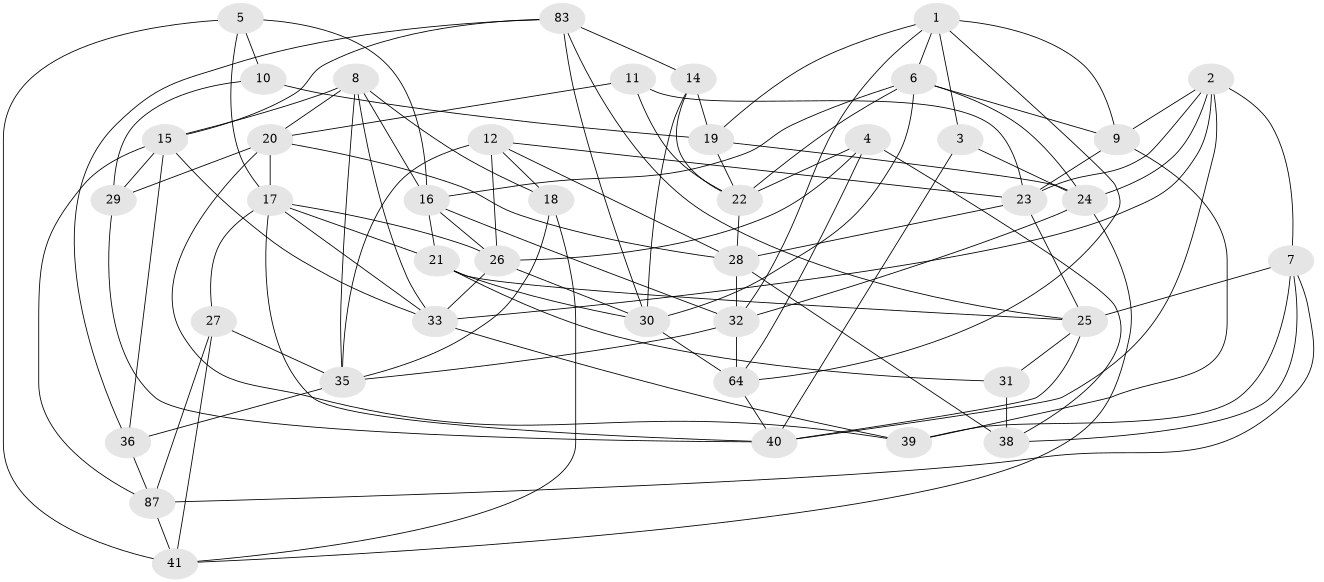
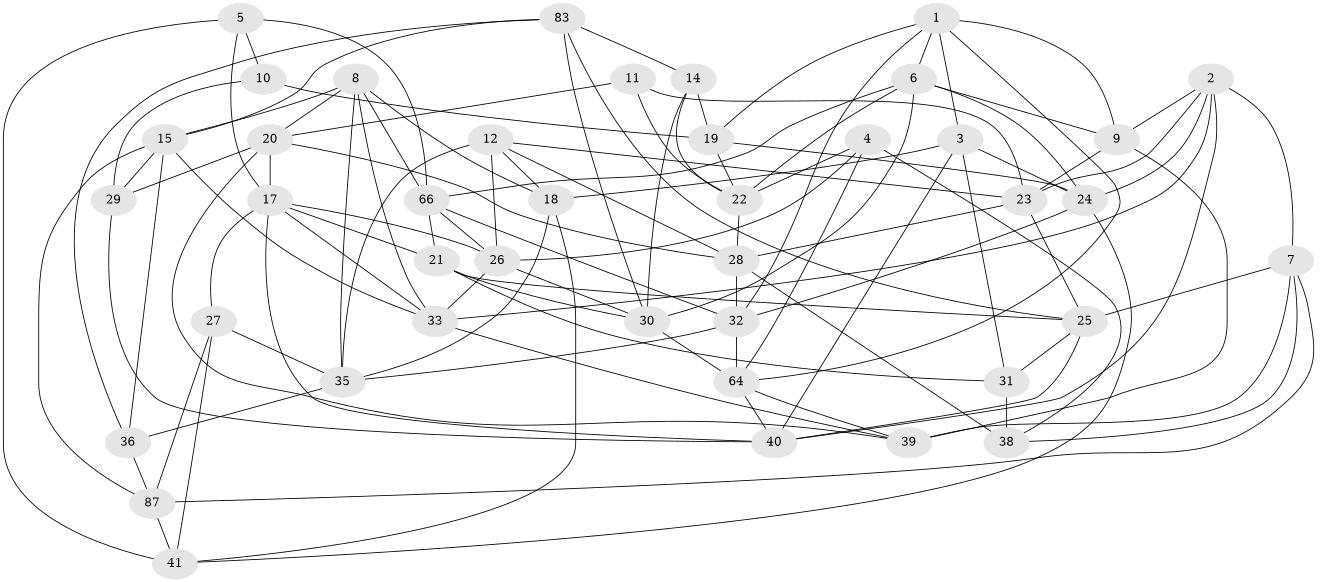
  graph {
    node [color=gray90 style=filled]
    edge [weight=1.0]
    1
    3
    6
    9
    19
    32
    n7 [label=64]
    24
    40
    18
    31
    22
-   16
+   16 [label=66]
    30
    23
    39
    35
    2
    7
    33
    38
    25
    n23 [label=87]
    28
    41
    4
    26
    5
    10
    17
    29
    21
    8
    15
    20
    36
    11
    12
    n39 [label=83]
    14
    27
    1 -- 3
    1 -- 6
    1 -- 9
    1 -- 19
    1 -- 32
    1 -- n7
    3 -- 24
    3 -- 40
+   3 -- 18
+   3 -- 31 [weight=2.0]
    6 -- 9
    6 -- 24
    6 -- 22
    6 -- 16
    6 -- 30
    9 -- 23
    9 -- 39 [weight=2.0]
    19 -- 24
    19 -- 22
    32 -- n7
    32 -- 35
    n7 -- 40
+   n7 -- 39
    24 -- 32
    24 -- 41
    18 -- 35
    18 -- 41
    31 -- 38 [weight=2.0]
    22 -- 28
    16 -- 32
    16 -- 26
    16 -- 21 [weight=3.0]
    30 -- n7
    23 -- 25
    23 -- 28
    35 -- 36
    2 -- 9
    2 -- 24
    2 -- 40
    2 -- 23
    2 -- 7
    2 -- 33
    7 -- 39
    7 -- 38
    7 -- 25
    7 -- n23 [weight=2.0]
    33 -- 39
    25 -- 40
    25 -- 31
    n23 -- 41
    28 -- 32
    28 -- 38
    4 -- n7
    4 -- 22
    4 -- 38
    4 -- 26
    26 -- 30
    26 -- 33
    5 -- 16
    5 -- 41 [weight=2.0]
    5 -- 10 [weight=2.0]
    5 -- 17
    10 -- 19 [weight=2.0]
    10 -- 29
    17 -- 40
    17 -- 33
    17 -- 26
    17 -- 21 [weight=2.0]
    17 -- 27
    29 -- 40
    21 -- 31
    21 -- 30
    21 -- 25
    8 -- 18
    8 -- 16 [weight=2.0]
    8 -- 35
    8 -- 33
    8 -- 15
    8 -- 20
    15 -- 33
    15 -- n23
    15 -- 29
    15 -- 36
    20 -- 39
    20 -- 28
    20 -- 17
    20 -- 29
    36 -- n23
    11 -- 22
    11 -- 23
    11 -- 20
    12 -- 18 [weight=2.0]
    12 -- 23
    12 -- 35
    12 -- 28
    12 -- 26
    n39 -- 30
    n39 -- 25
    n39 -- 15
    n39 -- 36
    n39 -- 14 [weight=2.0]
    14 -- 19
    14 -- 22
    14 -- 30
    27 -- 35
    27 -- n23
    27 -- 41
  }
